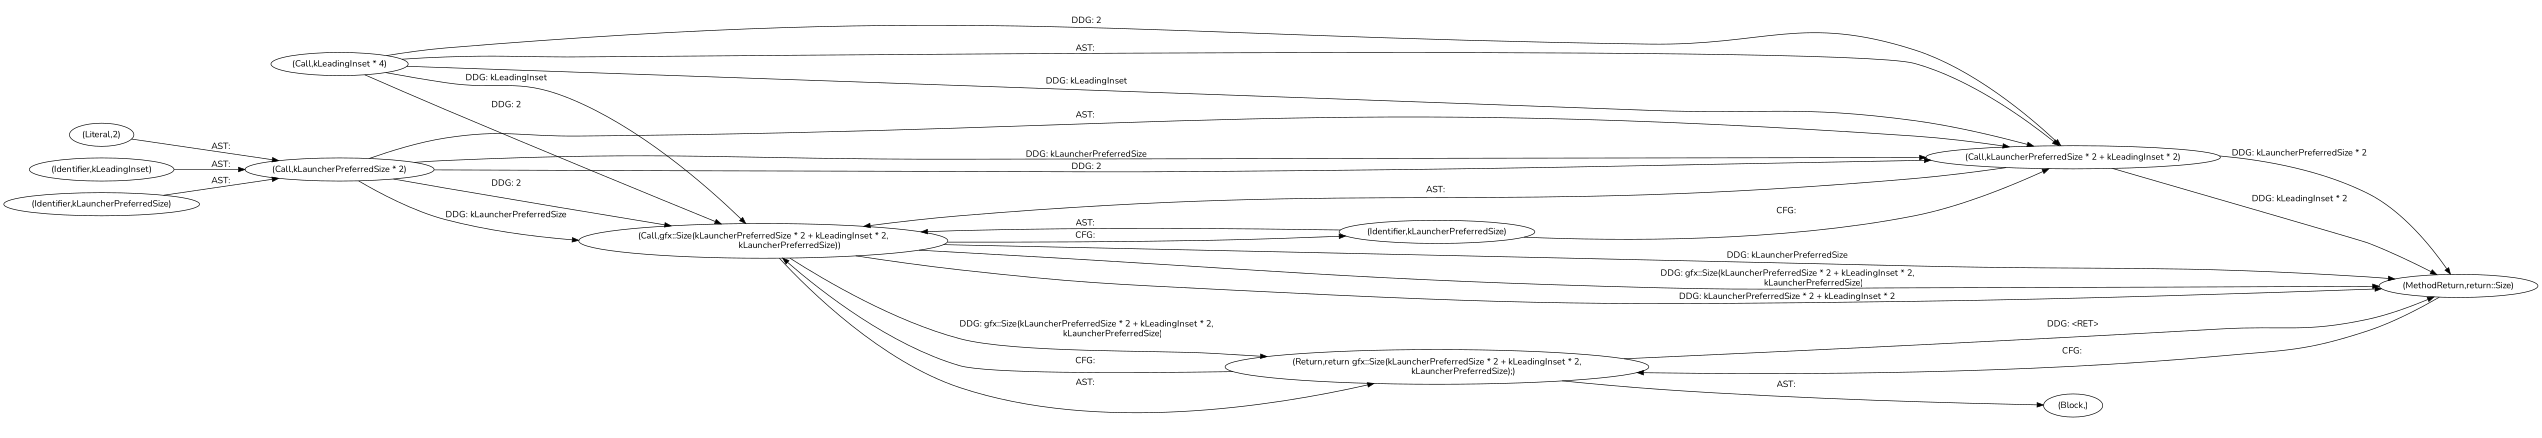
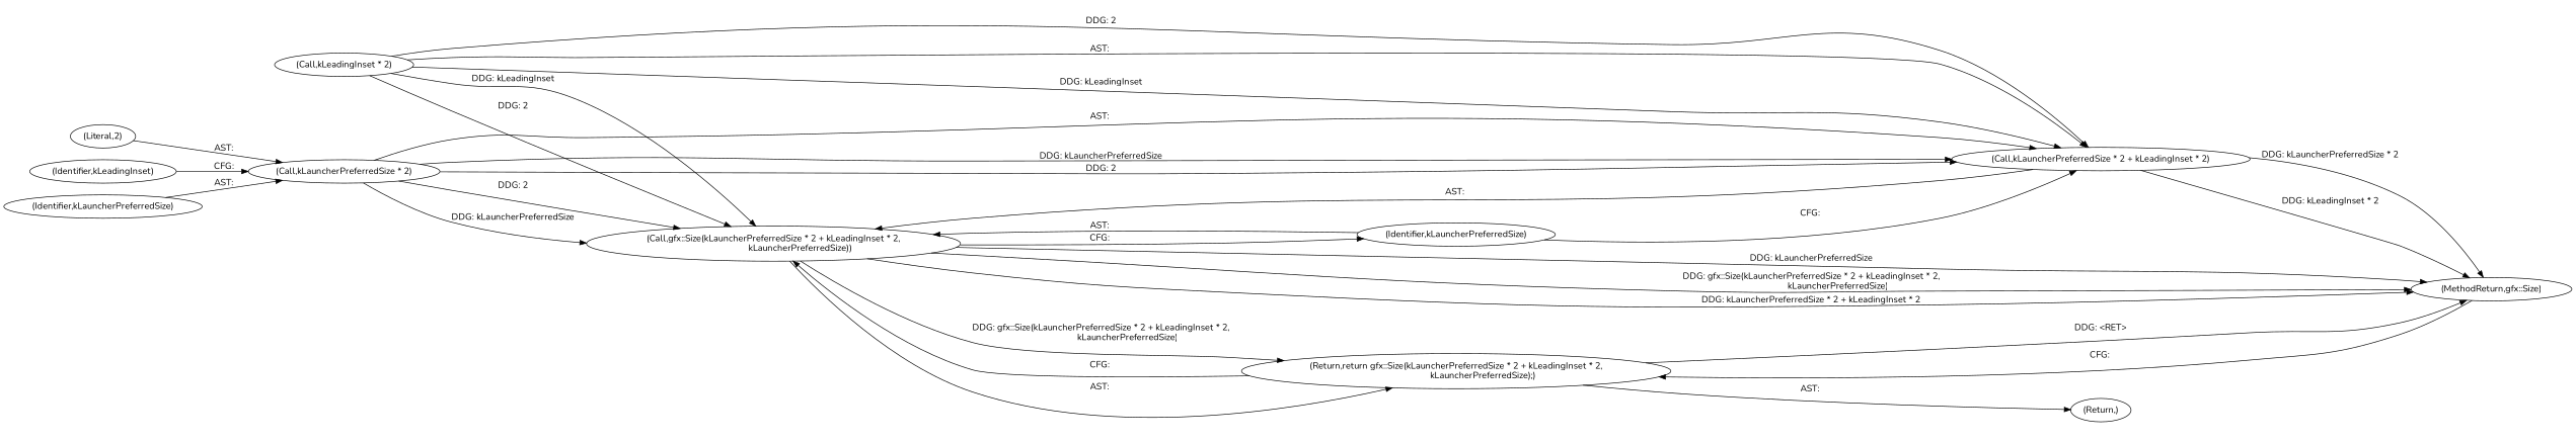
  digraph {
    fontname=Nunito
    rankdir=LR
    node [fontname=Nunito]
    edge [fontname=Nunito]
    n1 [label="(Call,kLauncherPreferredSize * 2)"]
    n2 [label="(Call,gfx::Size(kLauncherPreferredSize * 2 + kLeadingInset * 2,\n                      kLauncherPreferredSize))"]
    n3 [label="(Call,kLauncherPreferredSize * 2 + kLeadingInset * 2)"]
    n4 [label="(Return,return gfx::Size(kLauncherPreferredSize * 2 + kLeadingInset * 2,\n                      kLauncherPreferredSize);)"]
-   n5 [label="(MethodReturn,return::Size)"]
+   n5 [label="(MethodReturn,gfx::Size)"]
    n6 [label="(Identifier,kLauncherPreferredSize)"]
    n7 [label="(Literal,2)"]
-   n8 [label="(Block,)"]
-   n9 [label="(Call,kLeadingInset * 4)"]
+   n8 [label="(Return,)"]
+   n9 [label="(Call,kLeadingInset * 2)"]
    n10 [label="(Identifier,kLeadingInset)"]
    n11 [label="(Identifier,kLauncherPreferredSize)"]
    n1 -> n2 [label="DDG: kLauncherPreferredSize"]
    n1 -> n2 [label="DDG: 2"]
    n1 -> n3 [label="AST: "]
    n1 -> n3 [label="DDG: kLauncherPreferredSize"]
    n1 -> n3 [label="DDG: 2"]
    n2 -> n4 [label="AST: "]
    n2 -> n4 [label="DDG: gfx::Size(kLauncherPreferredSize * 2 + kLeadingInset * 2,\n                      kLauncherPreferredSize)"]
    n2 -> n5 [label="DDG: kLauncherPreferredSize"]
    n2 -> n5 [label="DDG: gfx::Size(kLauncherPreferredSize * 2 + kLeadingInset * 2,\n                      kLauncherPreferredSize)"]
    n2 -> n5 [label="DDG: kLauncherPreferredSize * 2 + kLeadingInset * 2"]
    n2 -> n6 [label="CFG: "]
    n3 -> n2 [label="AST: "]
    n3 -> n5 [label="DDG: kLeadingInset * 2"]
    n3 -> n5 [label="DDG: kLauncherPreferredSize * 2"]
    n4 -> n2 [label="CFG: "]
    n4 -> n5 [label="DDG: <RET>"]
    n4 -> n8 [label="AST: "]
    n5 -> n4 [label="CFG: "]
    n6 -> n2 [label="AST: "]
    n6 -> n3 [label="CFG: "]
    n7 -> n1 [label="AST: "]
    n9 -> n2 [label="DDG: kLeadingInset"]
    n9 -> n2 [label="DDG: 2"]
    n9 -> n3 [label="AST: "]
    n9 -> n3 [label="DDG: kLeadingInset"]
    n9 -> n3 [label="DDG: 2"]
-   n10 -> n1 [label="AST: "]
+   n10 -> n1 [label="CFG: "]
    n11 -> n1 [label="AST: "]
  }
